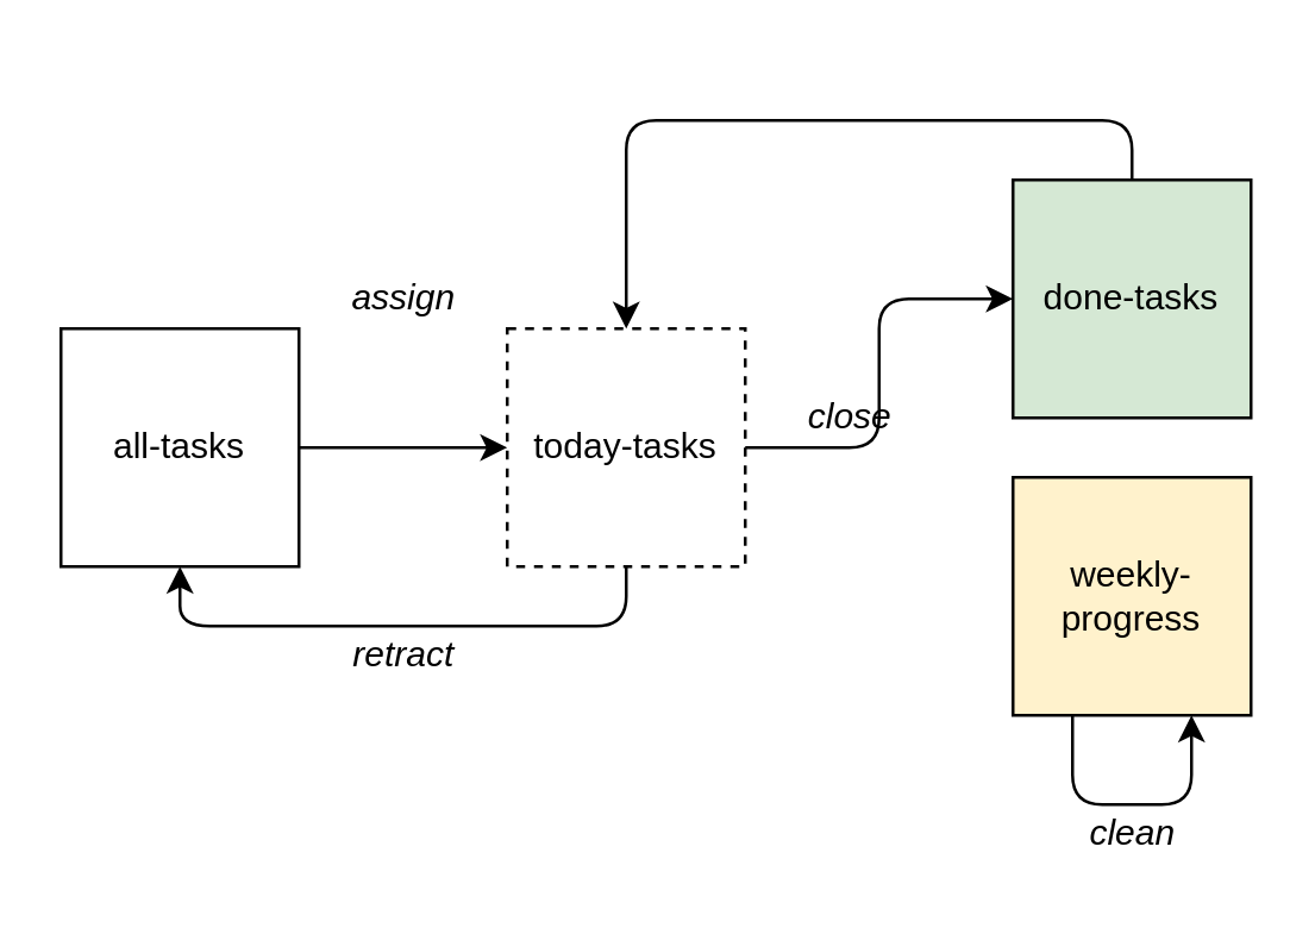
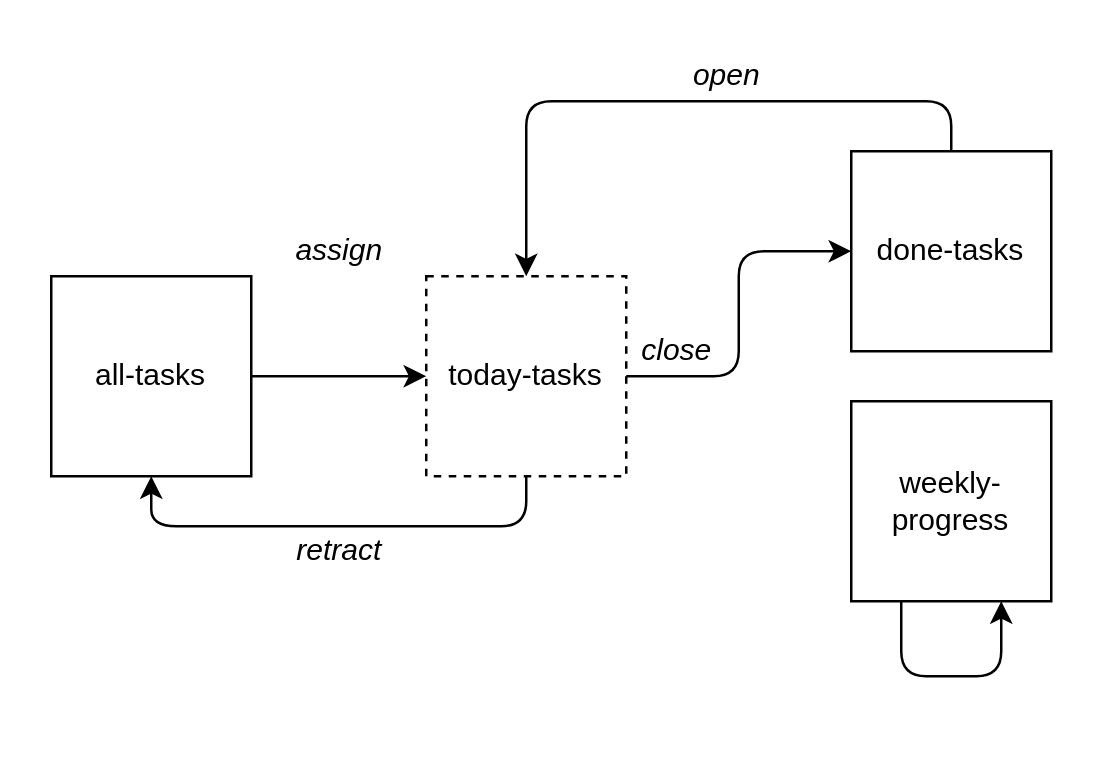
  <mxCell id="0" />
  <mxCell id="1" parent="0" />
  <mxCell id="2" value="all-tasks" style="whiteSpace=wrap;html=1;aspect=fixed;" vertex="1" parent="1"><mxGeometry x="20" y="110" width="80" height="80" as="geometry" /></mxCell>
  <mxCell id="3" value="today-tasks" style="whiteSpace=wrap;html=1;aspect=fixed;dashed=1;" vertex="1" parent="1"><mxGeometry x="170" y="110" width="80" height="80" as="geometry" /></mxCell>
- <mxCell id="4" value="done-tasks" style="whiteSpace=wrap;html=1;aspect=fixed;fillColor=#d5e8d4;" vertex="1" parent="1"><mxGeometry x="340" y="60" width="80" height="80" as="geometry" /></mxCell>
- <mxCell id="5" value="weekly-progress" style="whiteSpace=wrap;html=1;aspect=fixed;fillColor=#fff2cc;" vertex="1" parent="1"><mxGeometry x="340" y="160" width="80" height="80" as="geometry" /></mxCell>
+ <mxCell id="4" value="done-tasks" style="whiteSpace=wrap;html=1;aspect=fixed;" vertex="1" parent="1"><mxGeometry x="340" y="60" width="80" height="80" as="geometry" /></mxCell>
+ <mxCell id="5" value="weekly-progress" style="whiteSpace=wrap;html=1;aspect=fixed;" vertex="1" parent="1"><mxGeometry x="340" y="160" width="80" height="80" as="geometry" /></mxCell>
  <mxCell id="6" value="" style="endArrow=classic;html=1;exitX=1;exitY=0.5;exitDx=0;exitDy=0;entryX=0;entryY=0.5;entryDx=0;entryDy=0;" edge="1" parent="1" source="2" target="3"><mxGeometry width="50" height="50" relative="1" as="geometry"><mxPoint x="420" y="370" as="sourcePoint" /><mxPoint x="470" y="320" as="targetPoint" /></mxGeometry></mxCell>
  <mxCell id="7" value="" style="endArrow=classic;html=1;exitX=1;exitY=0.5;exitDx=0;exitDy=0;entryX=0;entryY=0.5;entryDx=0;entryDy=0;edgeStyle=orthogonalEdgeStyle;" edge="1" parent="1" source="3" target="4"><mxGeometry width="50" height="50" relative="1" as="geometry"><mxPoint x="110" y="170" as="sourcePoint" /><mxPoint x="190" y="170" as="targetPoint" /></mxGeometry></mxCell>
  <mxCell id="8" value="&lt;i&gt;assign&lt;/i&gt;" style="text;html=1;align=center;verticalAlign=middle;resizable=0;points=[];autosize=1;" vertex="1" parent="1"><mxGeometry x="110" y="90" width="50" height="20" as="geometry" /></mxCell>
- <mxCell id="9" value="&lt;i&gt;close&lt;/i&gt;" style="text;html=1;align=center;verticalAlign=middle;resizable=0;points=[];autosize=1;" vertex="1" parent="1"><mxGeometry x="265" y="130" width="40" height="20" as="geometry" /></mxCell>
+ <mxCell id="9" value="&lt;i&gt;close&lt;/i&gt;" style="text;html=1;align=center;verticalAlign=middle;resizable=0;points=[];autosize=1;" vertex="1" parent="1"><mxGeometry x="250" y="130" width="40" height="20" as="geometry" /></mxCell>
  <mxCell id="10" value="" style="endArrow=classic;html=1;exitX=0.5;exitY=0;exitDx=0;exitDy=0;entryX=0.5;entryY=0;entryDx=0;entryDy=0;edgeStyle=orthogonalEdgeStyle;" edge="1" parent="1" source="4" target="3"><mxGeometry width="50" height="50" relative="1" as="geometry"><mxPoint x="420" y="370" as="sourcePoint" /><mxPoint x="470" y="320" as="targetPoint" /><Array as="points"><mxPoint x="380" y="40" /><mxPoint x="210" y="40" /></Array></mxGeometry></mxCell>
+ <mxCell id="11" value="&lt;i&gt;open&lt;/i&gt;" style="text;html=1;align=center;verticalAlign=middle;resizable=0;points=[];autosize=1;" vertex="1" parent="1"><mxGeometry x="270" y="20" width="40" height="20" as="geometry" /></mxCell>
  <mxCell id="12" value="" style="endArrow=classic;html=1;exitX=0.5;exitY=1;exitDx=0;exitDy=0;entryX=0.5;entryY=1;entryDx=0;entryDy=0;edgeStyle=orthogonalEdgeStyle;" edge="1" parent="1" source="3" target="2"><mxGeometry width="50" height="50" relative="1" as="geometry"><mxPoint x="390" y="70" as="sourcePoint" /><mxPoint x="220" y="120" as="targetPoint" /><Array as="points"><mxPoint x="210" y="210" /><mxPoint x="60" y="210" /></Array></mxGeometry></mxCell>
  <mxCell id="13" value="&lt;i&gt;retract&lt;/i&gt;" style="text;html=1;align=center;verticalAlign=middle;resizable=0;points=[];autosize=1;" vertex="1" parent="1"><mxGeometry x="110" y="210" width="50" height="20" as="geometry" /></mxCell>
  <mxCell id="14" value="" style="endArrow=classic;html=1;exitX=0.25;exitY=1;exitDx=0;exitDy=0;edgeStyle=orthogonalEdgeStyle;" edge="1" parent="1" source="5"><mxGeometry width="50" height="50" relative="1" as="geometry"><mxPoint x="420" y="370" as="sourcePoint" /><mxPoint x="400" y="240" as="targetPoint" /><Array as="points"><mxPoint x="360" y="270" /></Array></mxGeometry></mxCell>
- <mxCell id="15" value="&lt;i&gt;clean&lt;/i&gt;" style="text;html=1;align=center;verticalAlign=middle;resizable=0;points=[];autosize=1;" vertex="1" parent="1"><mxGeometry x="360" y="270" width="40" height="20" as="geometry" /></mxCell>
